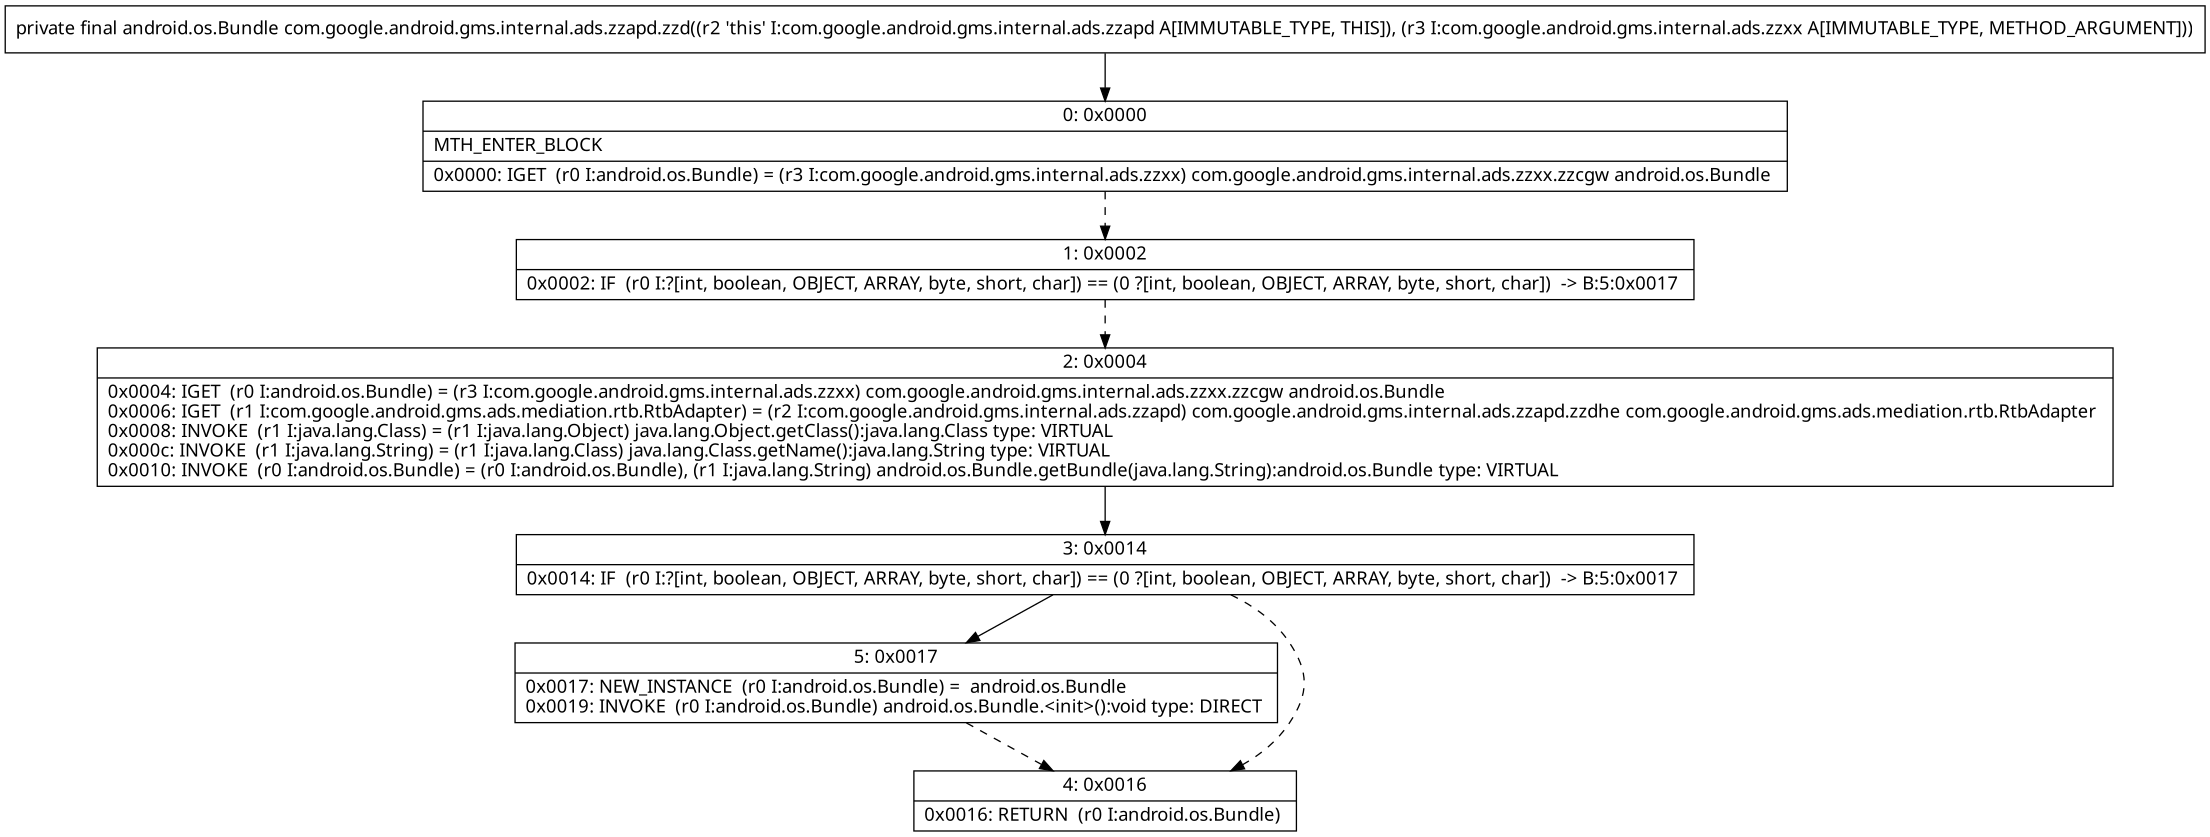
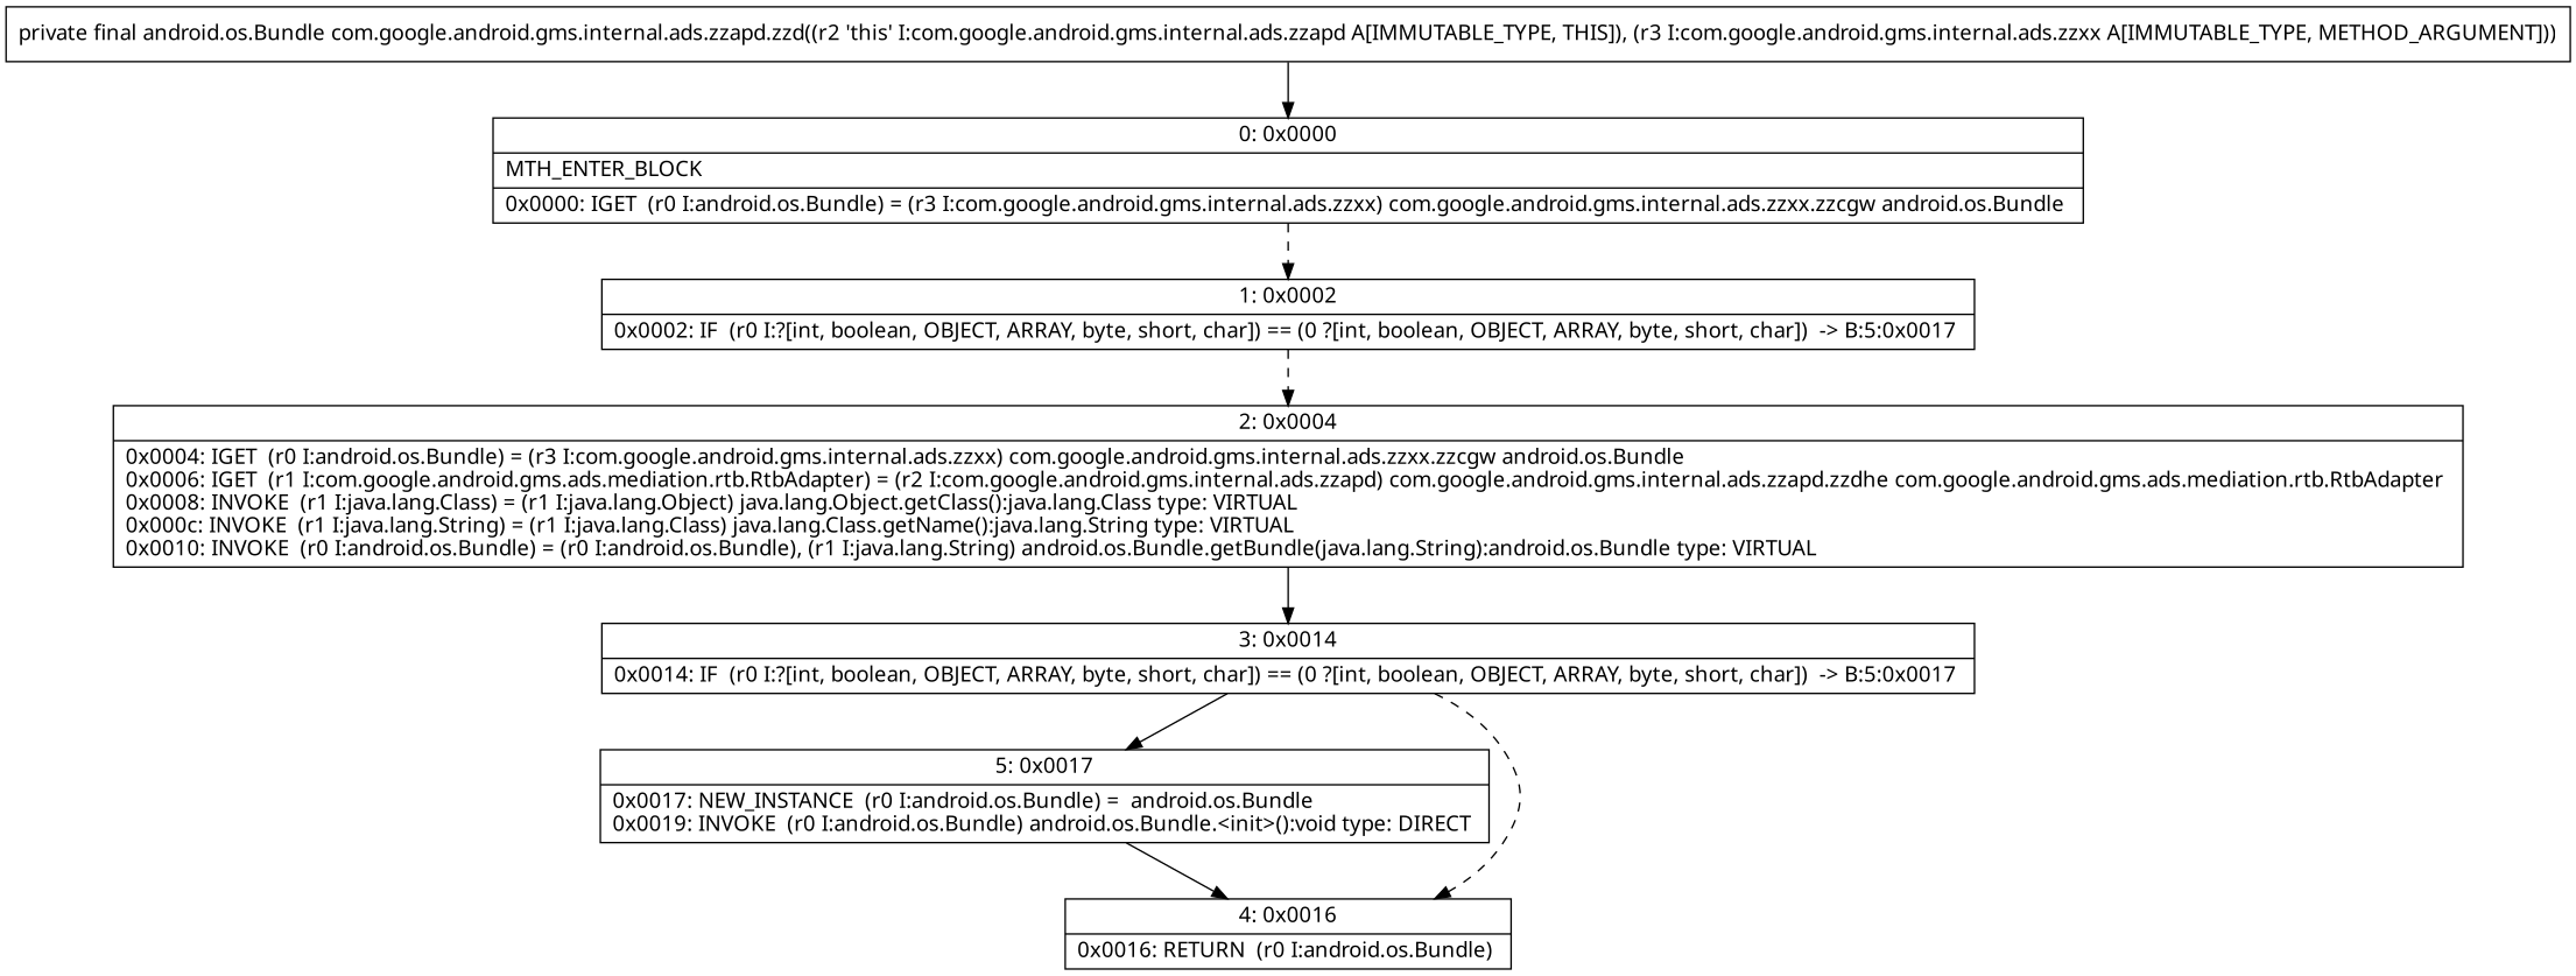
  digraph {
    fontname="Noto Sans"
    node [fontname="Noto Sans" shape=record]
    edge [fontname="Noto Sans"]
    n1 [label="{0\:\ 0x0000|MTH_ENTER_BLOCK\l|0x0000: IGET  (r0 I:android.os.Bundle) = (r3 I:com.google.android.gms.internal.ads.zzxx) com.google.android.gms.internal.ads.zzxx.zzcgw android.os.Bundle \l}"]
    n2 [label="{1\:\ 0x0002|0x0002: IF  (r0 I:?[int, boolean, OBJECT, ARRAY, byte, short, char]) == (0 ?[int, boolean, OBJECT, ARRAY, byte, short, char])  \-\> B:5:0x0017 \l}"]
    n3 [label="{2\:\ 0x0004|0x0004: IGET  (r0 I:android.os.Bundle) = (r3 I:com.google.android.gms.internal.ads.zzxx) com.google.android.gms.internal.ads.zzxx.zzcgw android.os.Bundle \l0x0006: IGET  (r1 I:com.google.android.gms.ads.mediation.rtb.RtbAdapter) = (r2 I:com.google.android.gms.internal.ads.zzapd) com.google.android.gms.internal.ads.zzapd.zzdhe com.google.android.gms.ads.mediation.rtb.RtbAdapter \l0x0008: INVOKE  (r1 I:java.lang.Class) = (r1 I:java.lang.Object) java.lang.Object.getClass():java.lang.Class type: VIRTUAL \l0x000c: INVOKE  (r1 I:java.lang.String) = (r1 I:java.lang.Class) java.lang.Class.getName():java.lang.String type: VIRTUAL \l0x0010: INVOKE  (r0 I:android.os.Bundle) = (r0 I:android.os.Bundle), (r1 I:java.lang.String) android.os.Bundle.getBundle(java.lang.String):android.os.Bundle type: VIRTUAL \l}"]
    n4 [label="{3\:\ 0x0014|0x0014: IF  (r0 I:?[int, boolean, OBJECT, ARRAY, byte, short, char]) == (0 ?[int, boolean, OBJECT, ARRAY, byte, short, char])  \-\> B:5:0x0017 \l}"]
    n5 [label="{5\:\ 0x0017|0x0017: NEW_INSTANCE  (r0 I:android.os.Bundle) =  android.os.Bundle \l0x0019: INVOKE  (r0 I:android.os.Bundle) android.os.Bundle.\<init\>():void type: DIRECT \l}"]
    n6 [label="{4\:\ 0x0016|0x0016: RETURN  (r0 I:android.os.Bundle) \l}"]
    n7 [label="{private final android.os.Bundle com.google.android.gms.internal.ads.zzapd.zzd((r2 'this' I:com.google.android.gms.internal.ads.zzapd A[IMMUTABLE_TYPE, THIS]), (r3 I:com.google.android.gms.internal.ads.zzxx A[IMMUTABLE_TYPE, METHOD_ARGUMENT])) }"]
    n1 -> n2 [style=dashed]
    n2 -> n3 [style=dashed]
    n3 -> n4
    n4 -> n5
    n4 -> n6 [style=dashed]
-   n5 -> n6 [style=dashed]
+   n5 -> n6
    n7 -> n1
  }
